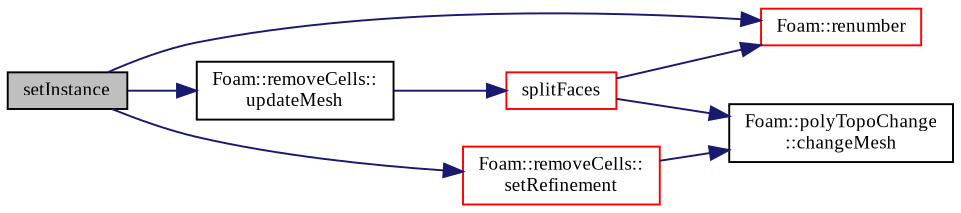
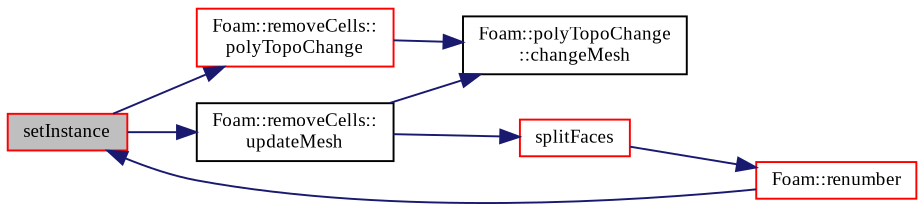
  digraph {
    fontname="Liberation Serif"
    rankdir=LR
    node [color=black fontname="Liberation Serif" fontsize=10 shape=record]
    edge [color=midnightblue fontname="Liberation Serif" fontsize=10 labelfontname=FreeSans labelfontsize=10 style=solid]
-   n1 [fillcolor=grey75 fontcolor=black height=0.2 label=setInstance style=filled width=0.4]
+   n1 [color=red fillcolor=grey75 fontcolor=black height=0.2 label=setInstance style=filled width=0.4]
    n2 [color=red height=0.2 label="Foam::renumber" width=0.4]
-   n3 [color=red height=0.2 label="Foam::removeCells::\lsetRefinement" width=0.4]
+   n3 [color=red height=0.2 label="Foam::removeCells::\lpolyTopoChange" width=0.4]
    n4 [height=0.2 label="Foam::removeCells::\lupdateMesh" width=0.4]
    n5 [height=0.2 label="Foam::polyTopoChange\l::changeMesh" width=0.4]
    n6 [color=red height=0.2 label=splitFaces width=0.4]
-   n1 -> n2
+   n2 -> n1
    n1 -> n3
    n1 -> n4
    n3 -> n5
    n4 -> n6
    n6 -> n2
-   n6 -> n5
+   n4 -> n5
  }
